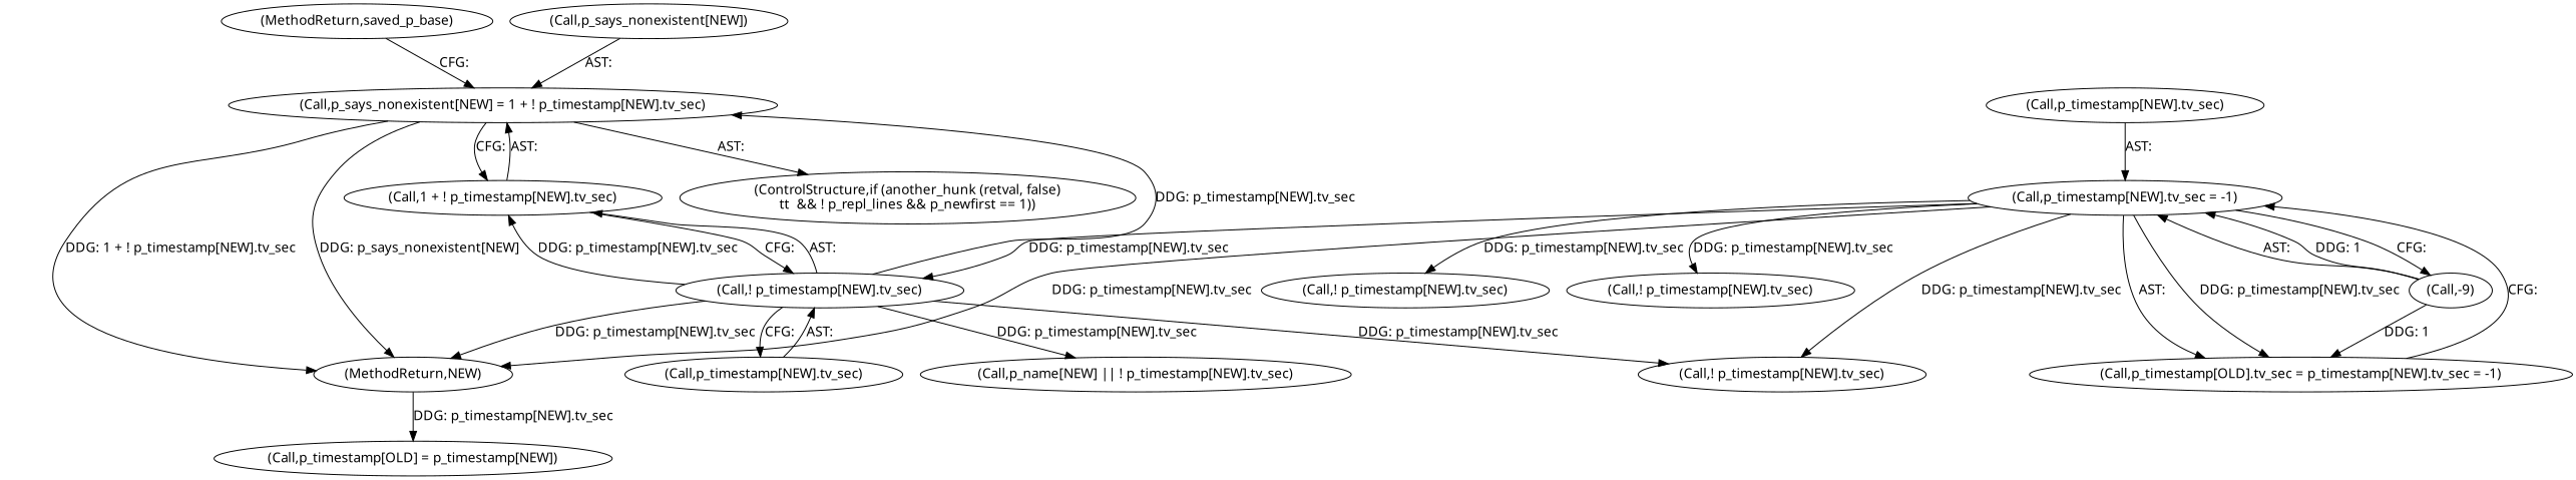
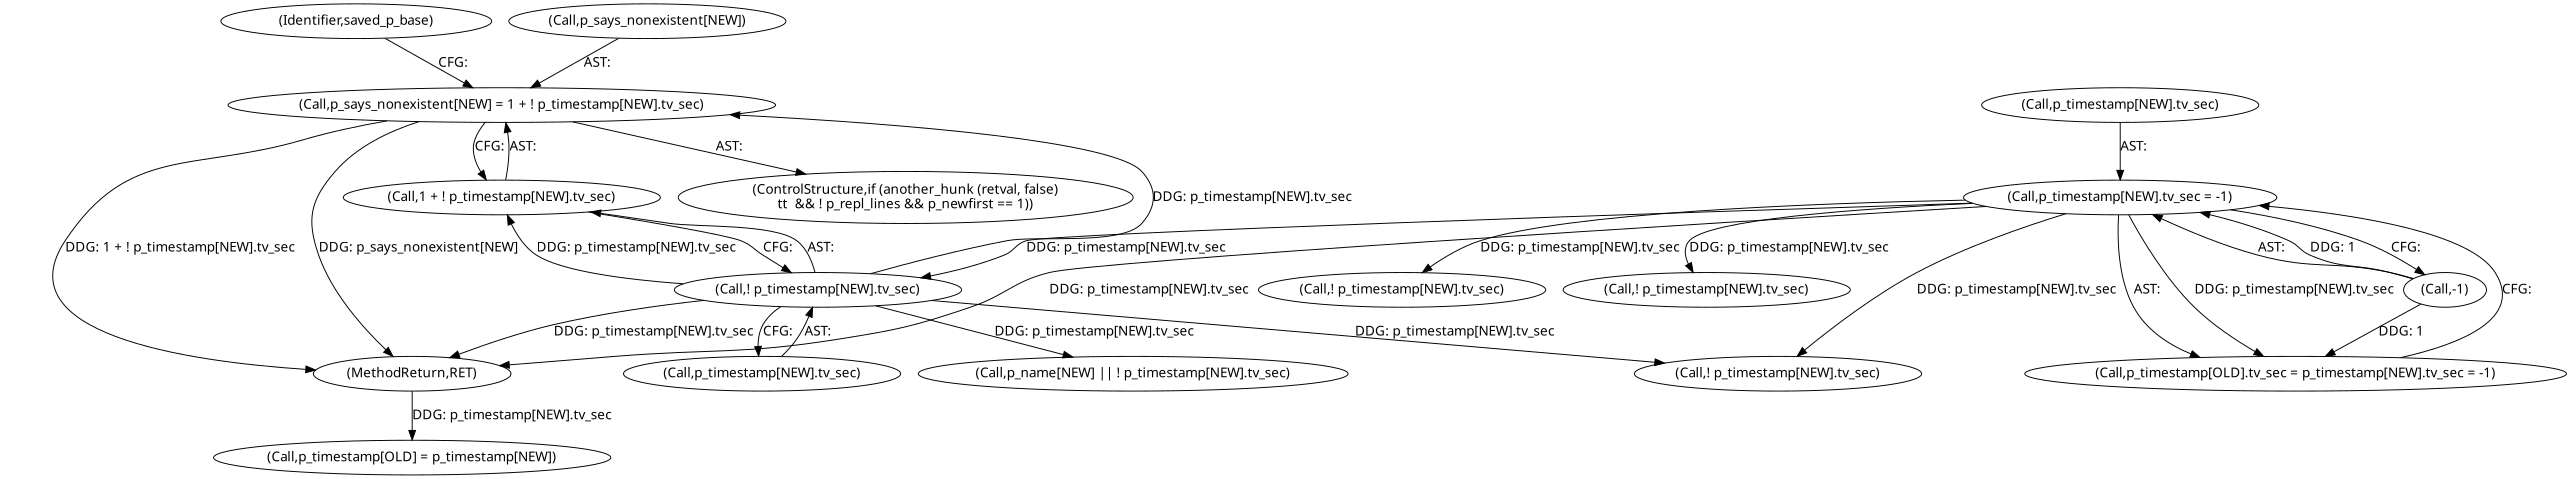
  digraph {
    fontname="Noto Sans"
    node [fontname="Noto Sans"]
    edge [fontname="Noto Sans"]
    n1 [label="(Call,p_says_nonexistent[NEW] = 1 + ! p_timestamp[NEW].tv_sec)"]
    n2 [label="(Call,1 + ! p_timestamp[NEW].tv_sec)"]
-   n3 [label="(MethodReturn,NEW)"]
+   n3 [label="(MethodReturn,RET)"]
    n4 [label="(ControlStructure,if (another_hunk (retval, false)\n\t\t  && ! p_repl_lines && p_newfirst == 1))"]
    n5 [label="(Call,! p_timestamp[NEW].tv_sec)"]
    n6 [label="(Call,p_timestamp[OLD] = p_timestamp[NEW])"]
    n7 [label="(Call,! p_timestamp[NEW].tv_sec)"]
    n8 [label="(Call,p_name[NEW] || ! p_timestamp[NEW].tv_sec)"]
    n9 [label="(Call,p_timestamp[NEW].tv_sec)"]
    n10 [label="(Call,p_timestamp[NEW].tv_sec = -1)"]
-   n11 [label="(Call,-9)"]
+   n11 [label="(Call,-1)"]
    n12 [label="(Call,! p_timestamp[NEW].tv_sec)"]
    n13 [label="(Call,p_timestamp[OLD].tv_sec = p_timestamp[NEW].tv_sec = -1)"]
    n14 [label="(Call,! p_timestamp[NEW].tv_sec)"]
-   n15 [label="(MethodReturn,saved_p_base)"]
+   n15 [label="(Identifier,saved_p_base)"]
    n16 [label="(Call,p_says_nonexistent[NEW])"]
    n17 [label="(Call,p_timestamp[NEW].tv_sec)"]
    n1 -> n2 [label="CFG: "]
    n1 -> n3 [label="DDG: 1 + ! p_timestamp[NEW].tv_sec"]
    n1 -> n3 [label="DDG: p_says_nonexistent[NEW]"]
    n1 -> n4 [label="AST: "]
    n2 -> n1 [label="AST: "]
    n2 -> n5 [label="CFG: "]
    n3 -> n6 [label="DDG: p_timestamp[NEW].tv_sec"]
    n5 -> n1 [label="DDG: p_timestamp[NEW].tv_sec"]
    n5 -> n2 [label="AST: "]
    n5 -> n2 [label="DDG: p_timestamp[NEW].tv_sec"]
    n5 -> n3 [label="DDG: p_timestamp[NEW].tv_sec"]
    n5 -> n7 [label="DDG: p_timestamp[NEW].tv_sec"]
    n5 -> n8 [label="DDG: p_timestamp[NEW].tv_sec"]
    n5 -> n9 [label="CFG: "]
    n9 -> n5 [label="AST: "]
    n10 -> n3 [label="DDG: p_timestamp[NEW].tv_sec"]
    n10 -> n5 [label="DDG: p_timestamp[NEW].tv_sec"]
    n10 -> n7 [label="DDG: p_timestamp[NEW].tv_sec"]
    n10 -> n11 [label="CFG: "]
    n10 -> n12 [label="DDG: p_timestamp[NEW].tv_sec"]
    n10 -> n13 [label="AST: "]
    n10 -> n13 [label="DDG: p_timestamp[NEW].tv_sec"]
    n10 -> n14 [label="DDG: p_timestamp[NEW].tv_sec"]
    n11 -> n10 [label="AST: "]
    n11 -> n10 [label="DDG: 1"]
    n11 -> n13 [label="DDG: 1"]
    n13 -> n10 [label="CFG: "]
    n15 -> n1 [label="CFG: "]
    n16 -> n1 [label="AST: "]
    n17 -> n10 [label="AST: "]
  }
